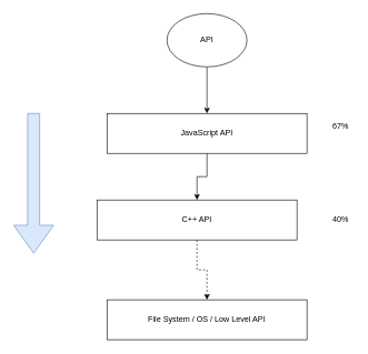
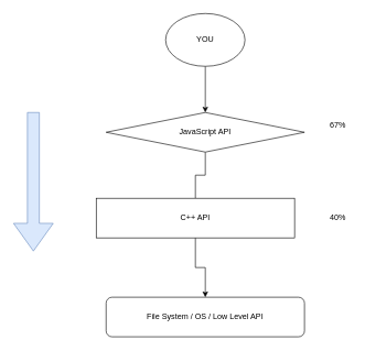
  <mxCell id="0" />
  <mxCell id="1" parent="0" />
- <mxCell id="2" value="" style="edgeStyle=orthogonalEdgeStyle;rounded=0;orthogonalLoop=1;jettySize=auto;html=1;" edge="1" parent="1" source="3" target="5"><mxGeometry relative="1" as="geometry" /></mxCell>
- <mxCell id="3" value="JavaScript API" style="rounded=0;whiteSpace=wrap;html=1;" parent="1" vertex="1"><mxGeometry x="160" y="170" width="300" height="60" as="geometry" /></mxCell>
- <mxCell id="4" value="" style="edgeStyle=orthogonalEdgeStyle;rounded=0;orthogonalLoop=1;jettySize=auto;html=1;dashed=1;" edge="1" parent="1" source="5" target="6"><mxGeometry relative="1" as="geometry" /></mxCell>
+ <mxCell id="2" value="" style="edgeStyle=orthogonalEdgeStyle;rounded=0;orthogonalLoop=1;jettySize=auto;html=1;endArrow=none;" edge="1" parent="1" source="3" target="5"><mxGeometry relative="1" as="geometry" /></mxCell>
+ <mxCell id="3" value="JavaScript API" style="rhombus;whiteSpace=wrap;html=1;" parent="1" vertex="1"><mxGeometry x="160" y="170" width="300" height="60" as="geometry" /></mxCell>
+ <mxCell id="4" value="" style="edgeStyle=orthogonalEdgeStyle;rounded=0;orthogonalLoop=1;jettySize=auto;html=1;" edge="1" parent="1" source="5" target="6"><mxGeometry relative="1" as="geometry" /></mxCell>
  <mxCell id="5" value="C++ API" style="rounded=0;whiteSpace=wrap;html=1;" vertex="1" parent="1"><mxGeometry x="145" y="300" width="300" height="60" as="geometry" /></mxCell>
- <mxCell id="6" value="File System / OS / Low Level API" style="rounded=0;whiteSpace=wrap;html=1;" vertex="1" parent="1"><mxGeometry x="160" y="450" width="300" height="60" as="geometry" /></mxCell>
+ <mxCell id="6" value="File System / OS / Low Level API" style="whiteSpace=wrap;html=1;rounded=1;" vertex="1" parent="1"><mxGeometry x="160" y="450" width="300" height="60" as="geometry" /></mxCell>
  <mxCell id="7" style="edgeStyle=orthogonalEdgeStyle;rounded=0;orthogonalLoop=1;jettySize=auto;html=1;exitX=0.5;exitY=1;exitDx=0;exitDy=0;entryX=0.5;entryY=0;entryDx=0;entryDy=0;" edge="1" parent="1" source="8" target="3"><mxGeometry relative="1" as="geometry" /></mxCell>
- <mxCell id="8" value="API" style="ellipse;whiteSpace=wrap;html=1;" vertex="1" parent="1"><mxGeometry x="250" y="20" width="120" height="80" as="geometry" /></mxCell>
+ <mxCell id="8" value="YOU" style="ellipse;whiteSpace=wrap;html=1;" vertex="1" parent="1"><mxGeometry x="250" y="20" width="120" height="80" as="geometry" /></mxCell>
  <mxCell id="9" value="67%" style="text;html=1;align=center;verticalAlign=middle;resizable=0;points=[];autosize=1;strokeColor=none;fillColor=none;" vertex="1" parent="1"><mxGeometry x="490" y="180" width="40" height="20" as="geometry" /></mxCell>
  <mxCell id="10" value="40%" style="text;html=1;align=center;verticalAlign=middle;resizable=0;points=[];autosize=1;strokeColor=none;fillColor=none;" vertex="1" parent="1"><mxGeometry x="490" y="320" width="40" height="20" as="geometry" /></mxCell>
  <mxCell id="11" value="" style="shape=singleArrow;direction=south;whiteSpace=wrap;html=1;fillColor=#dae8fc;strokeColor=#6c8ebf;" vertex="1" parent="1"><mxGeometry x="20" y="170" width="60" height="210" as="geometry" /></mxCell>
